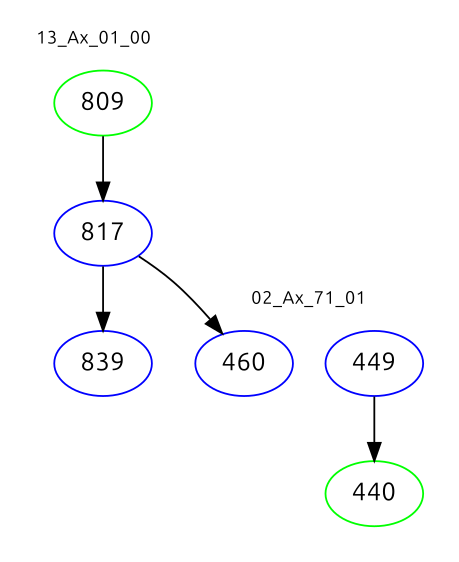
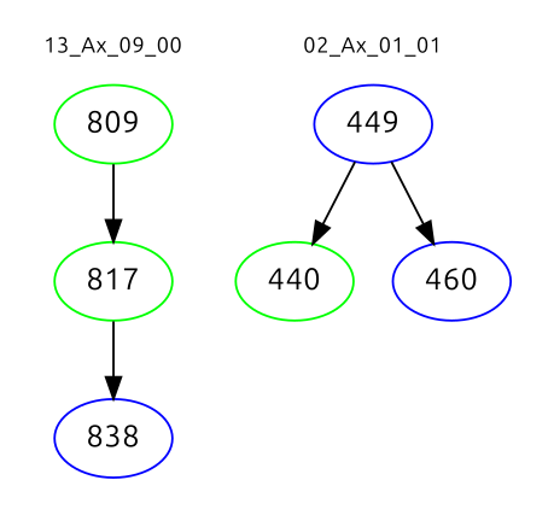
  digraph {
    fontname=Ubuntu
    node [color=blue fontname=Ubuntu]
    edge [color=black fontname=Ubuntu]
-   n1 [label=817]
+   n1 [color=green label=817]
    n2 [color=green label=809]
-   n3 [label=839]
+   n3 [label=838]
    n4 [label=449]
    n5 [color=green label=440]
    n6 [label=460]
    subgraph cluster_1 {
      color=white
      fontsize=10
-     label="13_Ax_01_00"
+     label="13_Ax_09_00"
      n1
      n2
      n3
    }
    subgraph cluster_2 {
      color=white
      fontsize=10
-     label="02_Ax_71_01"
+     label="02_Ax_01_01"
      n4
      n5
      n6
    }
    n1 -> n3
    n2 -> n1
    n4 -> n5
-   n1 -> n6
+   n4 -> n6
  }
